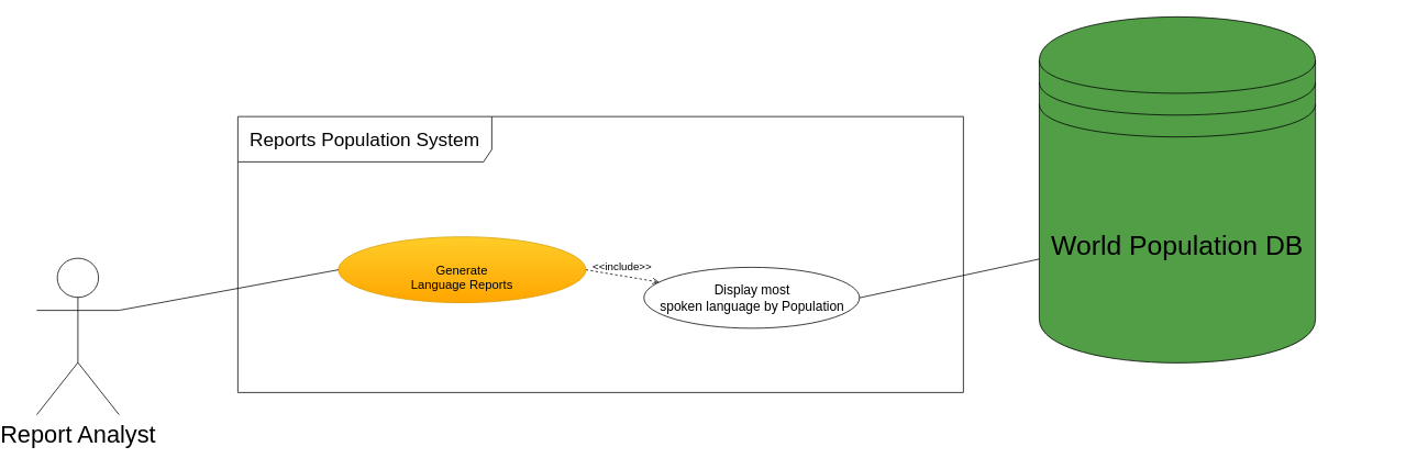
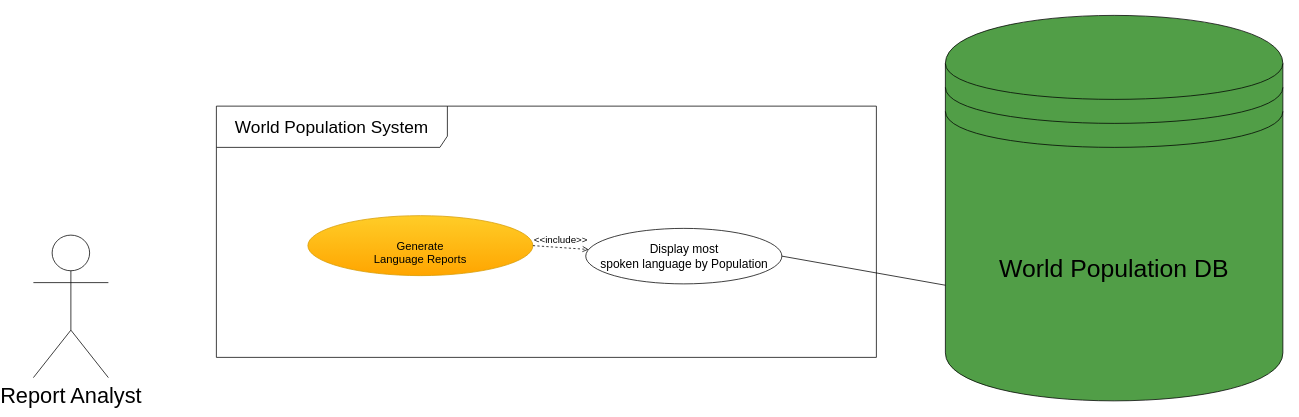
  <mxCell id="0" />
  <mxCell id="1" parent="0" />
  <mxCell id="2" value="&lt;font style=&quot;font-size: 29px;&quot;&gt;Report Analyst&lt;/font&gt;" style="shape=umlActor;verticalLabelPosition=bottom;verticalAlign=top;html=1;outlineConnect=0;" parent="1" vertex="1"><mxGeometry x="20" y="313" width="100" height="190" as="geometry" /></mxCell>
- <mxCell id="3" value="&lt;font style=&quot;font-size: 33px;&quot;&gt;World Population DB&lt;/font&gt;" style="shape=datastore;whiteSpace=wrap;html=1;fillColor=#519e47;" parent="1" vertex="1"><mxGeometry x="1236" y="20" width="335" height="420" as="geometry" /></mxCell>
- <mxCell id="4" value="&lt;font style=&quot;font-size: 23px;&quot;&gt;Reports Population System&lt;/font&gt;" style="shape=umlFrame;whiteSpace=wrap;html=1;pointerEvents=0;recursiveResize=0;container=1;collapsible=0;width=308;height=55;" parent="1" vertex="1"><mxGeometry y="141" width="880" height="335" as="geometry" x="264" /></mxCell>
- <mxCell id="5" value="&lt;font style=&quot;font-size: 16px;&quot;&gt;Display most &lt;br&gt;spoken language by Population&lt;/font&gt;" style="ellipse;whiteSpace=wrap;html=1;" parent="4" vertex="1"><mxGeometry x="492.5" y="183" width="261.5" height="74" as="geometry" /></mxCell>
+ <mxCell id="3" value="&lt;font style=&quot;font-size: 33px;&quot;&gt;World Population DB&lt;/font&gt;" style="shape=datastore;whiteSpace=wrap;html=1;fillColor=#519e47;" parent="1" vertex="1"><mxGeometry x="1236" y="20" width="450" height="514" as="geometry" /></mxCell>
+ <mxCell id="4" value="&lt;font style=&quot;font-size: 23px;&quot;&gt;World Population System&lt;/font&gt;" style="shape=umlFrame;whiteSpace=wrap;html=1;pointerEvents=0;recursiveResize=0;container=1;collapsible=0;width=308;height=55;" parent="1" vertex="1"><mxGeometry y="141" width="880" height="335" as="geometry" x="264" /></mxCell>
+ <mxCell id="5" value="&lt;font style=&quot;font-size: 16px;&quot;&gt;Display most &lt;br&gt;spoken language by Population&lt;/font&gt;" style="ellipse;whiteSpace=wrap;html=1;" parent="4" vertex="1"><mxGeometry x="492.5" y="163" width="261.5" height="74" as="geometry" /></mxCell>
  <mxCell id="6" value="&lt;font style=&quot;font-size: 15px;&quot;&gt;&lt;br&gt;Generate &lt;br&gt;Language Reports&lt;/font&gt;" style="ellipse;whiteSpace=wrap;html=1;fillColor=#ffcd28;gradientColor=#ffa500;strokeColor=#d79b00;" parent="4" vertex="1"><mxGeometry x="122" y="146" width="300" height="80" as="geometry" /></mxCell>
  <mxCell id="7" value="&lt;font style=&quot;font-size: 13px;&quot;&gt;&amp;lt;&amp;lt;include&amp;gt;&amp;gt;&lt;/font&gt;" style="html=1;verticalAlign=bottom;labelBackgroundColor=none;endArrow=open;endFill=0;dashed=1;rounded=0;exitX=1;exitY=0.5;exitDx=0;exitDy=0;" parent="4" source="6" target="5" edge="1"><mxGeometry width="160" relative="1" as="geometry"><mxPoint x="439.5" y="125" as="sourcePoint" /><mxPoint x="529.5" y="125" as="targetPoint" /></mxGeometry></mxCell>
- <mxCell id="8" value="" style="endArrow=none;html=1;rounded=0;entryX=1;entryY=0.333;entryDx=0;entryDy=0;entryPerimeter=0;exitX=0;exitY=0.5;exitDx=0;exitDy=0;" parent="1" source="6" target="2" edge="1"><mxGeometry width="50" height="50" relative="1" as="geometry"><mxPoint x="-16" y="1461" as="sourcePoint" /><mxPoint x="34" y="1411" as="targetPoint" /></mxGeometry></mxCell>
  <mxCell id="9" value="" style="endArrow=none;html=1;rounded=0;exitX=1;exitY=0.5;exitDx=0;exitDy=0;entryX=0;entryY=0.7;entryDx=0;entryDy=0;" parent="1" source="5" target="3" edge="1"><mxGeometry width="50" height="50" relative="1" as="geometry"><mxPoint x="1214" y="2201" as="sourcePoint" /><mxPoint x="1544" y="1571" as="targetPoint" /></mxGeometry></mxCell>
